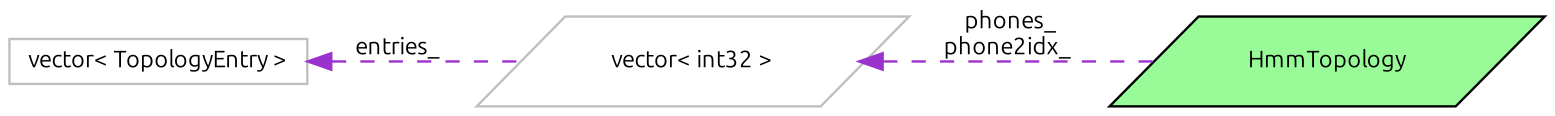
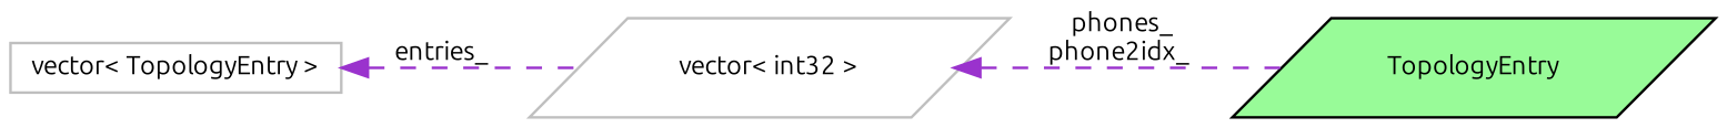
  digraph {
    fontname=Ubuntu
    rankdir=LR
    node [color=grey75 fillcolor=white fontname=Ubuntu fontsize=10 shape=parallelogram style=filled]
    edge [color=darkorchid3 dir=back fontname=Ubuntu fontsize=10 labelfontname=Helvetica labelfontsize=10 style=dashed]
-   n1 [color=black fillcolor=palegreen fontcolor=black height=0.2 label=HmmTopology width=0.4]
+   n1 [color=black fillcolor=palegreen fontcolor=black height=0.2 label=TopologyEntry width=0.4]
    n2 [height=0.2 label="vector\< int32 \>" width=0.4]
    n3 [height=0.2 label="vector\< TopologyEntry \>" shape=box width=0.4]
    n2 -> n1 [label=" phones_\nphone2idx_"]
    n3 -> n2 [label=" entries_"]
  }
